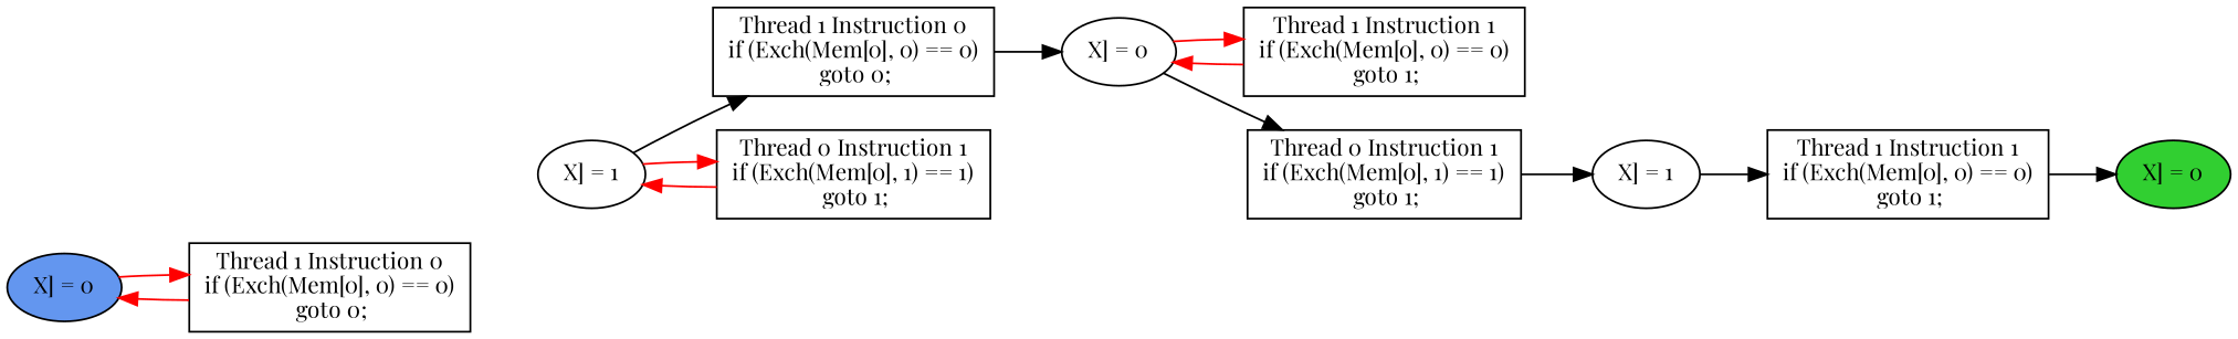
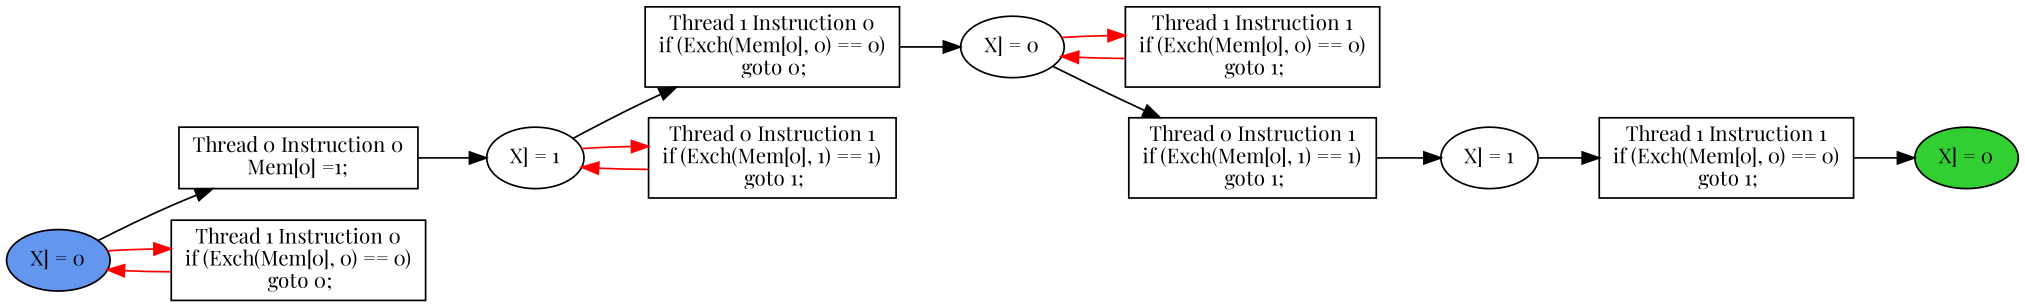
  digraph {
    fontsize=12
    rankdir=LR
    fontname="Playfair Display"
    node [fillcolor="#ffffff" fontcolor="#000000" fontsize=12 shape=box style="filled, solid" fontname="Playfair Display"]
    edge [color="#000000" dir=forward fontcolor="#ffffff" fontsize=12 style=solid uuid="<A1, S2>" weight=1 fontname="Playfair Display"]
    n1 [label="Thread 1 Instruction 1\nif (Exch(Mem[0], 0) == 0)\n goto 1;" uuid=A0]
    n2 [fillcolor="#31cf31" label="X] = 0" shape=ellipse uuid=END]
    n3 [label="X] = 0" shape=ellipse uuid=S2]
    n4 [label="Thread 1 Instruction 1\nif (Exch(Mem[0], 0) == 0)\n goto 1;" uuid=A1]
    n5 [label="Thread 0 Instruction 1\nif (Exch(Mem[0], 1) == 1)\n goto 1;" uuid=A5]
+   n6 [label="Thread 0 Instruction 0\nMem[0] =1;" uuid=A2]
    n7 [label="X] = 1" shape=ellipse uuid=S1]
    n8 [label="Thread 1 Instruction 0\nif (Exch(Mem[0], 0) == 0)\n goto 0;" uuid=A3]
    n9 [label="Thread 0 Instruction 1\nif (Exch(Mem[0], 1) == 1)\n goto 1;" uuid=A4]
    n10 [label="X] = 1" shape=ellipse uuid=S0]
    n11 [fillcolor="#6396ef" label="X] = 0" shape=ellipse uuid=START]
    n12 [label="Thread 1 Instruction 0\nif (Exch(Mem[0], 0) == 0)\n goto 0;" uuid=A6]
    n1 -> n2 [uuid="<A0, END>"]
    n3 -> n4 [color="#ff0000" dir=back]
    n3 -> n4 [color="#ff0000"]
    n3 -> n5 [uuid="<A5, S2>"]
    n5 -> n10 [uuid="<A5, S0>"]
+   n6 -> n7 [uuid="<A2, S1>"]
    n7 -> n8 [uuid="<A3, S1>"]
    n7 -> n9 [color="#ff0000" dir=back uuid="<A4, S1>"]
    n7 -> n9 [color="#ff0000" uuid="<A4, S1>"]
    n8 -> n3 [uuid="<A3, S2>"]
    n10 -> n1 [uuid="<A0, S0>"]
+   n11 -> n6 [uuid="<A2, START>"]
    n11 -> n12 [color="#ff0000" dir=back uuid="<A6, START>"]
    n11 -> n12 [color="#ff0000" uuid="<A6, START>"]
  }
